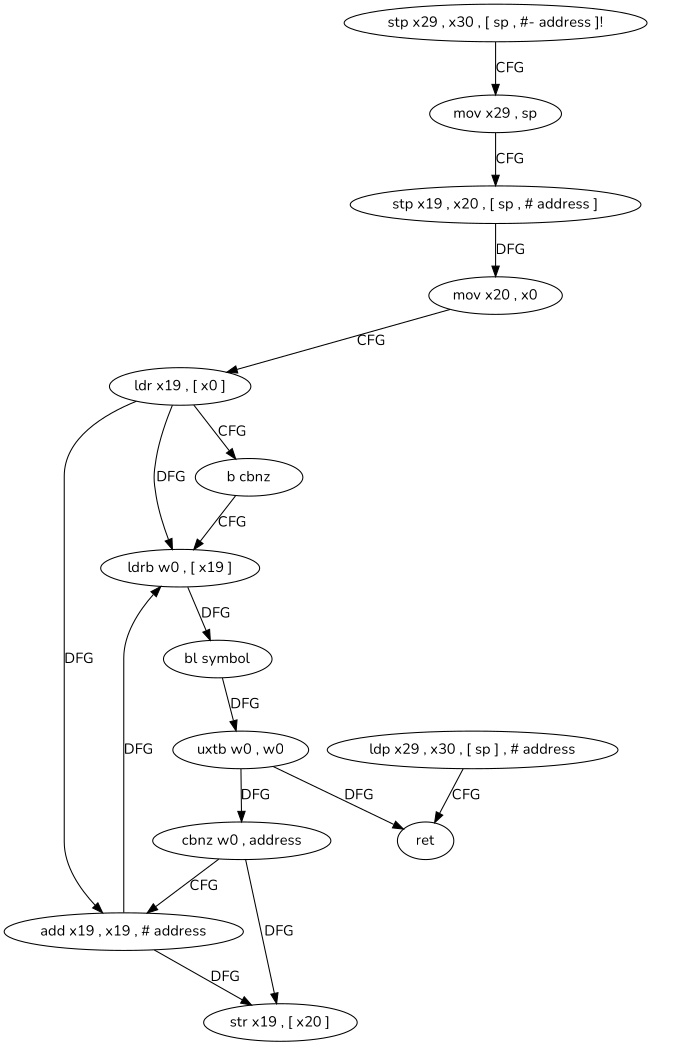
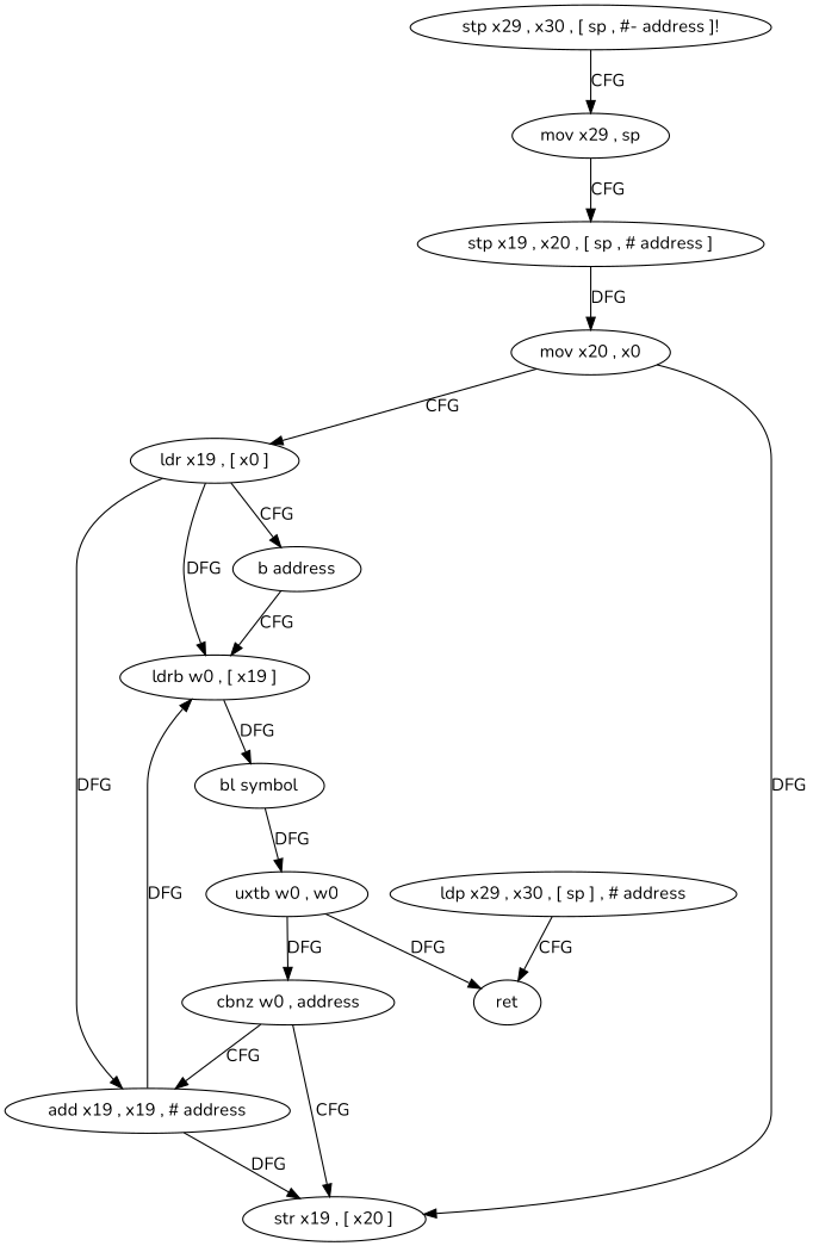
  digraph {
    fontname=Nunito
    node [fontname=Nunito]
    edge [fontname=Nunito]
    n1 [label="stp x29 , x30 , [ sp , #- address ]!"]
    n2 [label="mov x29 , sp"]
    n3 [label="stp x19 , x20 , [ sp , # address ]"]
    n4 [label="mov x20 , x0"]
    n5 [label="ldr x19 , [ x0 ]"]
    n6 [label="str x19 , [ x20 ]"]
-   n7 [label="b cbnz"]
+   n7 [label="b address"]
    n8 [label="ldrb w0 , [ x19 ]"]
    n9 [label="add x19 , x19 , # address"]
    n10 [label="bl symbol"]
    n11 [label="uxtb w0 , w0"]
    n12 [label="cbnz w0 , address"]
    n13 [label=ret]
    n14 [label="ldp x29 , x30 , [ sp ] , # address"]
    n1 -> n2 [label=CFG]
    n2 -> n3 [label=CFG]
    n3 -> n4 [label=DFG]
    n4 -> n5 [label=CFG]
+   n4 -> n6 [label=DFG]
    n5 -> n7 [label=CFG]
    n5 -> n8 [label=DFG]
    n5 -> n9 [label=DFG]
    n7 -> n8 [label=CFG]
    n8 -> n10 [label=DFG]
    n9 -> n6 [label=DFG]
    n9 -> n8 [label=DFG]
    n10 -> n11 [label=DFG]
    n11 -> n12 [label=DFG]
    n11 -> n13 [label=DFG]
-   n12 -> n6 [label=DFG]
+   n12 -> n6 [label=CFG]
    n12 -> n9 [label=CFG]
    n14 -> n13 [label=CFG]
  }
